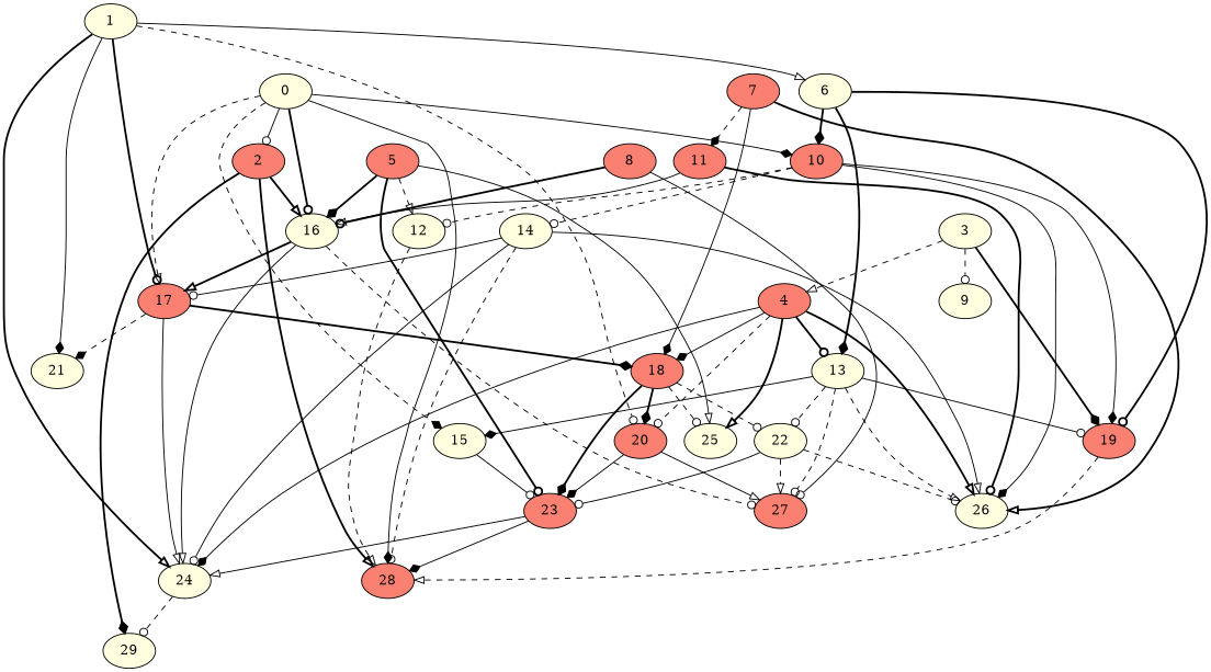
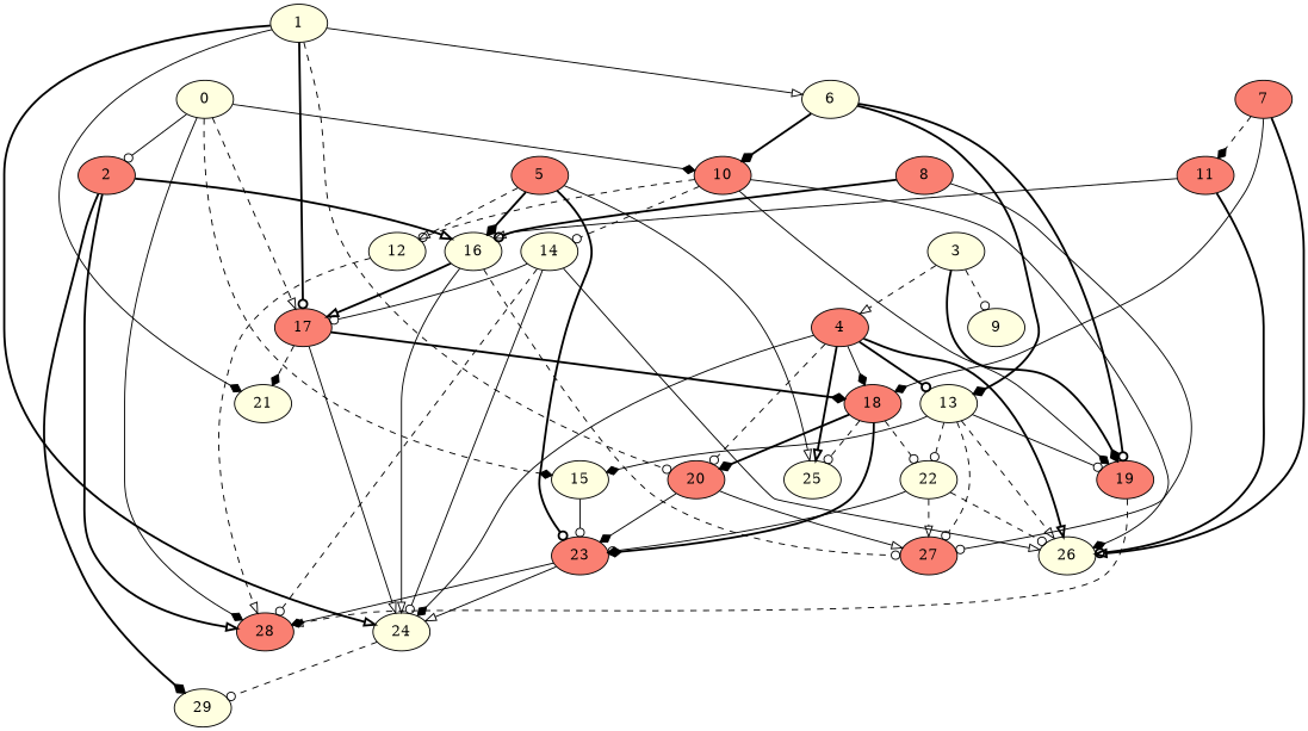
  digraph {
    "Duplicate states"=0
    GraphType=Random
    "Max states in OPEN"=0
    Modes="120000ms; topo-ordered tasks, ; Pruning: task equivalence, fixed order ready list, ; F-value: ; Optimisation: best schedule length (SL) optimisation on equal, "
    NumberOfTasks=30
    "Pruned using list schedule length"=1
    "States removed from OPEN"=0
    TargetSystem="Homogeneous-16"
    "Time to schedule (ms)"=134
    "Total idle time"=2377
    "Total schedule length"=1815
    "Total sequential time"=4393
    "Total states created"=2
    node ["Finish time"=184 Processor=0 "Start time"=0 Weight=79 fillcolor=lightyellow style=filled]
    edge [Weight=4 arrowhead=odot style=solid]
    0 [Weight=184]
    2 ["Finish time"=421 "Start time"=184 Weight=237 fillcolor=salmon]
    10 ["Finish time"=377 Processor=3 "Start time"=193 Weight=184 fillcolor=salmon]
    16 ["Finish time"=605 "Start time"=421 Weight=184]
    17 ["Finish time"=736 "Start time"=605 Weight=131 fillcolor=salmon]
    15 ["Finish time"=394 Processor=5 "Start time"=289 Weight=105]
    28 ["Finish time"=1584 Processor=1 "Start time"=1347 Weight=237 fillcolor=salmon]
    29 ["Finish time"=1815 "Start time"=1578 Weight=237]
    26 ["Finish time"=1042 Processor=2 "Start time"=884 Weight=158]
    12 ["Finish time"=511 Processor=2 "Start time"=380 Weight=131]
    19 ["Finish time"=518 Processor=4 "Start time"=387 Weight=131 fillcolor=salmon]
    14 ["Finish time"=430 Processor=3 "Start time"=377 Weight=53]
    24 ["Finish time"=1578 "Start time"=1341 Weight=237]
    27 ["Finish time"=1344 Processor=1 "Start time"=1081 Weight=263 fillcolor=salmon]
    18 ["Finish time"=815 "Start time"=736 fillcolor=salmon]
    21 ["Finish time"=825 Processor=3 "Start time"=746]
    23 ["Finish time"=1341 "Start time"=1078 Weight=263 fillcolor=salmon]
    25 ["Finish time"=870 Processor=4 "Start time"=817 Weight=53]
    20 ["Finish time"=1078 "Start time"=815 Weight=263 fillcolor=salmon]
    22 ["Finish time"=876 Processor=1 "Start time"=823 Weight=53]
    7 ["Finish time"=158 Processor=1 Weight=158 fillcolor=salmon]
    11 ["Finish time"=237 Processor=1 "Start time"=158 fillcolor=salmon]
    5 ["Finish time"=210 Processor=2 Weight=210 fillcolor=salmon]
    1 ["Finish time"=79 Processor=3]
    6 ["Finish time"=132 Processor=3 "Start time"=79 Weight=53]
    13 ["Finish time"=289 Processor=5 "Start time"=184 Weight=105]
    9 ["Finish time"=240 Processor=6 "Start time"=135 Weight=105]
    8 ["Finish time"=158 Processor=4 Weight=158 fillcolor=salmon]
    3 ["Finish time"=79 Processor=5]
    4 [Processor=5 "Start time"=79 Weight=105 fillcolor=salmon]
    0 -> 2 [Weight=5]
    0 -> 10 [Weight=9 arrowhead=diamond]
-   0 -> 16 [Weight=10 style=bold]
    0 -> 17 [Weight=10 arrowhead=onormal style=dashed]
    0 -> 15 [Weight=3 arrowhead=diamond style=dashed]
    0 -> 28 [arrowhead=diamond]
    2 -> 16 [arrowhead=onormal style=bold]
    2 -> 28 [Weight=7 arrowhead=onormal style=bold]
    2 -> 29 [Weight=5 arrowhead=diamond style=bold]
    10 -> 26 [Weight=10 arrowhead=diamond]
    10 -> 12 [Weight=3 style=dashed]
    10 -> 19 [Weight=10 arrowhead=diamond]
    10 -> 14 [Weight=9 style=dashed]
    16 -> 17 [arrowhead=onormal style=bold]
    16 -> 24 [Weight=10 arrowhead=onormal]
    16 -> 27 [Weight=10 style=dashed]
    17 -> 24 [Weight=3 arrowhead=onormal]
    17 -> 18 [Weight=9 arrowhead=diamond style=bold]
    17 -> 21 [Weight=10 arrowhead=diamond style=dashed]
    15 -> 23 [Weight=3]
    12 -> 28 [Weight=5 arrowhead=onormal style=dashed]
    19 -> 28 [Weight=3 arrowhead=onormal style=dashed]
    14 -> 17 [Weight=7]
    14 -> 28 [Weight=5 style=dashed]
    14 -> 26 [Weight=6 arrowhead=onormal]
    14 -> 24 [Weight=6]
    24 -> 29 [Weight=6 style=dashed]
    18 -> 23 [Weight=8 arrowhead=diamond style=bold]
    18 -> 25 [Weight=2 style=dashed]
    18 -> 20 [arrowhead=diamond style=bold]
    18 -> 22 [Weight=8 style=dashed]
    23 -> 28 [Weight=6 arrowhead=diamond]
    23 -> 24 [arrowhead=onormal]
    20 -> 27 [Weight=3 arrowhead=onormal]
    20 -> 23 [Weight=8 arrowhead=diamond]
    22 -> 26 [Weight=8 style=dashed]
    22 -> 27 [Weight=9 arrowhead=onormal style=dashed]
    22 -> 23 [Weight=5]
    7 -> 26 [Weight=2 arrowhead=onormal style=bold]
    7 -> 18 [Weight=10 arrowhead=diamond]
    7 -> 11 [Weight=7 arrowhead=diamond style=dashed]
    11 -> 16 [Weight=10 arrowhead=onormal]
    11 -> 26 [Weight=6 style=bold]
    5 -> 16 [Weight=2 arrowhead=diamond style=bold]
    5 -> 12 [arrowhead=onormal style=dashed]
    5 -> 23 [Weight=5 style=bold]
    5 -> 25 [arrowhead=onormal]
    1 -> 17 [Weight=2 style=bold]
    1 -> 24 [Weight=6 arrowhead=onormal style=bold]
    1 -> 21 [Weight=8 arrowhead=diamond]
    1 -> 20 [Weight=6 style=dashed]
    1 -> 6 [Weight=2 arrowhead=onormal]
    6 -> 10 [Weight=9 arrowhead=diamond style=bold]
    6 -> 19 [style=bold]
    6 -> 13 [Weight=9 arrowhead=diamond style=bold]
    13 -> 15 [Weight=2 arrowhead=diamond]
    13 -> 26 [arrowhead=onormal style=dashed]
    13 -> 19 [Weight=9]
    13 -> 27 [Weight=10 style=dashed]
    13 -> 22 [style=dashed]
    8 -> 16 [Weight=9 style=bold]
    8 -> 27
    3 -> 19 [Weight=7 arrowhead=diamond style=bold]
    3 -> 9 [Weight=3 style=dashed]
    3 -> 4 [arrowhead=onormal style=dashed]
    4 -> 26 [Weight=8 arrowhead=onormal style=bold]
    4 -> 24 [Weight=7 arrowhead=diamond]
    4 -> 18 [Weight=6 arrowhead=diamond]
    4 -> 25 [arrowhead=onormal style=bold]
    4 -> 20 [Weight=8 style=dashed]
    4 -> 13 [Weight=10 style=bold]
  }
